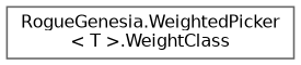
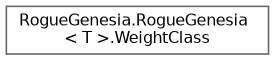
  digraph {
    rankdir=LR
-   n1 [color=grey40 fillcolor=white fontname=Helvetica fontsize=10 height=0.2 label="RogueGenesia.WeightedPicker\l\< T \>.WeightClass" shape=box style=filled width=0.4]
+   n1 [color=grey40 fillcolor=white fontname=Helvetica fontsize=10 height=0.2 label="RogueGenesia.RogueGenesia\l\< T \>.WeightClass" shape=box style=filled width=0.4]
  }
